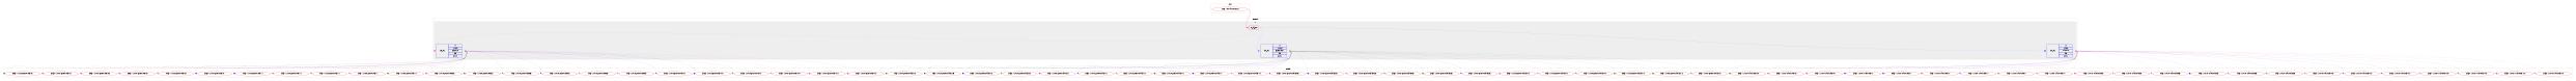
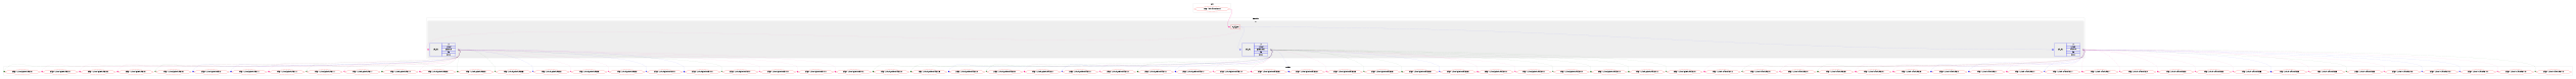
  digraph {
    compound=true
    concentrate=true
    fontname="Patrick Hand"
    fontsize=10
    newrank=true
    rankdir=TB
    ranksep=1.5
    node [color=red fontname="Patrick Hand" fontsize=10]
    edge [arrowhead=box color=deeppink fontname="Patrick Hand" headport=w style=dotted tailport=e weight=100]
    n1 [label="portage://virtual/dist-kernel-5.10.133" width=4]
    n2 [color=blue label=<<TABLE BORDER="0" CELLBORDER="1" CELLSPACING="0" CELLPADDING="4" WIDTH="220"><TR><TD ROWSPAN="6" CELLPADDING="30">pack_dep</TD></TR><TR><TD WIDTH="110">no</TD></TR><TR><TD>sys-kernel</TD></TR><TR><TD>gentoo-kernel</TD></TR><TR><TD>tilde</TD></TR><TR><TD>5.10.133</TD></TR></TABLE>> shape=none]
    n3 [color=blue label=<<TABLE BORDER="0" CELLBORDER="1" CELLSPACING="0" CELLPADDING="4" WIDTH="220"><TR><TD ROWSPAN="6" CELLPADDING="30">pack_dep</TD></TR><TR><TD WIDTH="110">no</TD></TR><TR><TD>sys-kernel</TD></TR><TR><TD>gentoo-kernel-bin</TD></TR><TR><TD>tilde</TD></TR><TR><TD>5.10.133</TD></TR></TABLE>> shape=none]
    n4 [color=blue label=<<TABLE BORDER="0" CELLBORDER="1" CELLSPACING="0" CELLPADDING="4" WIDTH="220"><TR><TD ROWSPAN="6" CELLPADDING="30">pack_dep</TD></TR><TR><TD WIDTH="110">no</TD></TR><TR><TD>sys-kernel</TD></TR><TR><TD>vanilla-kernel</TD></TR><TR><TD>tilde</TD></TR><TR><TD>5.10.133</TD></TR></TABLE>> shape=none]
    n5 [label=<<TABLE BORDER="0" CELLBORDER="1" CELLSPACING="0" CELLPADDING="4"><TR><TD CELLPADDING="10">any_of_group</TD></TR></TABLE>> shape=none]
    n6 [label="portage://sys-kernel/gentoo-kernel-5.10.128" width=4]
    n7 [label="portage://sys-kernel/gentoo-kernel-5.10.129" width=4]
    n8 [label="portage://sys-kernel/gentoo-kernel-5.10.130" width=4]
    n9 [label="portage://sys-kernel/gentoo-kernel-5.10.131" width=4]
    n10 [label="portage://sys-kernel/gentoo-kernel-5.10.132" width=4]
    n11 [label="portage://sys-kernel/gentoo-kernel-5.10.133" width=4]
    n12 [label="portage://sys-kernel/gentoo-kernel-5.15.52" width=4]
    n13 [label="portage://sys-kernel/gentoo-kernel-5.15.53" width=4]
    n14 [label="portage://sys-kernel/gentoo-kernel-5.15.54" width=4]
    n15 [label="portage://sys-kernel/gentoo-kernel-5.15.55" width=4]
    n16 [label="portage://sys-kernel/gentoo-kernel-5.15.56" width=4]
    n17 [label="portage://sys-kernel/gentoo-kernel-5.15.57" width=4]
    n18 [label="portage://sys-kernel/gentoo-kernel-5.18.10" width=4]
    n19 [label="portage://sys-kernel/gentoo-kernel-5.18.11" width=4]
    n20 [label="portage://sys-kernel/gentoo-kernel-5.18.12" width=4]
    n21 [label="portage://sys-kernel/gentoo-kernel-5.18.13" width=4]
    n22 [label="portage://sys-kernel/gentoo-kernel-5.18.14" width=4]
    n23 [label="portage://sys-kernel/gentoo-kernel-5.18.9" width=4]
    n24 [label="portage://sys-kernel/gentoo-kernel-5.4.203" width=4]
    n25 [label="portage://sys-kernel/gentoo-kernel-5.4.204" width=4]
    n26 [label="portage://sys-kernel/gentoo-kernel-5.4.205" width=4]
    n27 [label="portage://sys-kernel/gentoo-kernel-5.4.206" width=4]
    n28 [label="portage://sys-kernel/gentoo-kernel-5.4.207" width=4]
    n29 [label="portage://sys-kernel/gentoo-kernel-bin-5.10.128" width=4]
    n30 [label="portage://sys-kernel/gentoo-kernel-bin-5.10.129" width=4]
    n31 [label="portage://sys-kernel/gentoo-kernel-bin-5.10.130" width=4]
    n32 [label="portage://sys-kernel/gentoo-kernel-bin-5.10.132" width=4]
    n33 [label="portage://sys-kernel/gentoo-kernel-bin-5.10.133" width=4]
    n34 [label="portage://sys-kernel/gentoo-kernel-bin-5.15.52" width=4]
    n35 [label="portage://sys-kernel/gentoo-kernel-bin-5.15.53" width=4]
    n36 [label="portage://sys-kernel/gentoo-kernel-bin-5.15.54" width=4]
    n37 [label="portage://sys-kernel/gentoo-kernel-bin-5.15.55" width=4]
    n38 [label="portage://sys-kernel/gentoo-kernel-bin-5.15.56" width=4]
    n39 [label="portage://sys-kernel/gentoo-kernel-bin-5.15.57" width=4]
    n40 [label="portage://sys-kernel/gentoo-kernel-bin-5.18.10" width=4]
    n41 [label="portage://sys-kernel/gentoo-kernel-bin-5.18.11" width=4]
    n42 [label="portage://sys-kernel/gentoo-kernel-bin-5.18.12" width=4]
    n43 [label="portage://sys-kernel/gentoo-kernel-bin-5.18.13" width=4]
    n44 [label="portage://sys-kernel/gentoo-kernel-bin-5.18.14" width=4]
    n45 [label="portage://sys-kernel/gentoo-kernel-bin-5.18.9" width=4]
    n46 [label="portage://sys-kernel/gentoo-kernel-bin-5.4.203" width=4]
    n47 [label="portage://sys-kernel/gentoo-kernel-bin-5.4.204" width=4]
    n48 [label="portage://sys-kernel/gentoo-kernel-bin-5.4.205" width=4]
    n49 [label="portage://sys-kernel/gentoo-kernel-bin-5.4.206" width=4]
    n50 [label="portage://sys-kernel/gentoo-kernel-bin-5.4.207" width=4]
    n51 [label="portage://sys-kernel/vanilla-kernel-5.10.128" width=4]
    n52 [label="portage://sys-kernel/vanilla-kernel-5.10.129" width=4]
    n53 [label="portage://sys-kernel/vanilla-kernel-5.10.130" width=4]
    n54 [label="portage://sys-kernel/vanilla-kernel-5.10.131" width=4]
    n55 [label="portage://sys-kernel/vanilla-kernel-5.10.132" width=4]
    n56 [label="portage://sys-kernel/vanilla-kernel-5.10.133" width=4]
    n57 [label="portage://sys-kernel/vanilla-kernel-5.15.52" width=4]
    n58 [label="portage://sys-kernel/vanilla-kernel-5.15.53" width=4]
    n59 [label="portage://sys-kernel/vanilla-kernel-5.15.54" width=4]
    n60 [label="portage://sys-kernel/vanilla-kernel-5.15.55" width=4]
    n61 [label="portage://sys-kernel/vanilla-kernel-5.15.56" width=4]
    n62 [label="portage://sys-kernel/vanilla-kernel-5.15.57" width=4]
    n63 [label="portage://sys-kernel/vanilla-kernel-5.18.10" width=4]
    n64 [label="portage://sys-kernel/vanilla-kernel-5.18.11" width=4]
    n65 [label="portage://sys-kernel/vanilla-kernel-5.18.12" width=4]
    n66 [label="portage://sys-kernel/vanilla-kernel-5.18.13" width=4]
    n67 [label="portage://sys-kernel/vanilla-kernel-5.18.14" width=4]
    n68 [label="portage://sys-kernel/vanilla-kernel-5.18.9" width=4]
    n69 [label="portage://sys-kernel/vanilla-kernel-5.4.203" width=4]
    n70 [label="portage://sys-kernel/vanilla-kernel-5.4.204" width=4]
    n71 [label="portage://sys-kernel/vanilla-kernel-5.4.205" width=4]
    n72 [label="portage://sys-kernel/vanilla-kernel-5.4.206" width=4]
+   n73 [label="portage://sys-kernel/vanilla-kernel-5.4.207" width=4]
    subgraph cluster_1 {
      color=gray
      label=<<i>ebuild</i>>
      rank=same
      n1
    }
    subgraph cluster_2 {
      color=gray
      label=<<i>dependencies</i>>
      subgraph cluster_3 {
        color=gray
        fillcolor="#eeeeee"
        label=<<i>compile</i>>
        style=filled
      }
      subgraph cluster_4 {
        color=gray
        fillcolor="#eeeeee"
        label=<<i>compile and run</i>>
        style=filled
      }
      subgraph cluster_5 {
        color=gray
        fillcolor="#eeeeee"
        label=<<i>run</i>>
        style=filled
        subgraph sub_6 {
          color=gray
          fillcolor="#eeeeee"
          label=<<i>run</i>>
          style=filled
          n5
          subgraph sub_7 {
            color=gray
            fillcolor="#eeeeee"
            label=<<i>run</i>>
            style=filled
            n2
          }
          subgraph sub_8 {
            color=gray
            fillcolor="#eeeeee"
            label=<<i>run</i>>
            style=filled
            n3
          }
          subgraph sub_9 {
            color=gray
            fillcolor="#eeeeee"
            label=<<i>run</i>>
            style=filled
            n4
          }
        }
      }
    }
    subgraph cluster_10 {
      color=gray
      label=<<i>candidates</i>>
      rank=same
      subgraph sub_11 {
        color=black
        label=<<i>candidates</i>>
        nodesep=1
        rank=same
        n6
        n7
        n8
        n9
        n10
        n11
        n12
        n13
        n14
        n15
        n16
        n17
        n18
        n19
        n20
        n21
        n22
        n23
        n24
        n25
        n26
        n27
        n28
      }
      subgraph sub_12 {
        color=black
        label=<<i>candidates</i>>
        nodesep=1
        rank=same
        n29
        n30
        n31
        n32
        n33
        n34
        n35
        n36
        n37
        n38
        n39
        n40
        n41
        n42
        n43
        n44
        n45
        n46
        n47
        n48
        n49
        n50
      }
      subgraph sub_13 {
        color=black
        label=<<i>candidates</i>>
        nodesep=1
        rank=same
        n51
        n52
        n53
        n54
        n55
        n56
        n57
        n58
        n59
        n60
        n61
        n62
        n63
        n64
        n65
        n66
        n67
        n68
        n69
        n70
        n71
        n72
+       n73
      }
    }
    n1 -> n5 [style=solid weight=20]
    n2 -> n6
    n2 -> n7
    n2 -> n8 [arrowhead=vee]
    n2 -> n9 [arrowhead=vee color=darkgreen]
    n2 -> n10 [color=blue]
    n2 -> n11 [arrowhead=vee color=blue]
    n2 -> n12 [arrowhead=vee]
    n2 -> n13 [arrowhead=vee]
    n2 -> n14 [arrowhead=vee color=blue]
    n2 -> n15 [arrowhead=vee color=darkgreen]
    n2 -> n16 [color=darkgreen]
    n2 -> n17
    n2 -> n18 [color=darkgreen]
    n2 -> n19 [arrowhead=vee]
    n2 -> n20 [arrowhead=vee color=darkgreen]
    n2 -> n21
    n2 -> n22 [color=blue]
    n2 -> n23 [color=blue]
    n2 -> n24 [arrowhead=vee color=darkgreen]
    n2 -> n25
    n2 -> n26
    n2 -> n27
    n2 -> n28 [color=darkgreen]
    n3 -> n29 [color=darkgreen]
    n3 -> n30 [color=darkgreen]
    n3 -> n31 [arrowhead=vee color=darkgreen]
    n3 -> n32 [arrowhead=vee]
    n3 -> n33
    n3 -> n34 [arrowhead=vee color=blue]
    n3 -> n35 [color=darkgreen]
    n3 -> n36 [arrowhead=vee color=darkgreen]
    n3 -> n37 [arrowhead=vee]
    n3 -> n38 [color=blue]
    n3 -> n39
    n3 -> n40 [arrowhead=vee]
    n3 -> n41 [color=blue]
    n3 -> n42 [color=darkgreen]
    n3 -> n43 [arrowhead=vee]
    n3 -> n44 [arrowhead=vee color=blue]
    n3 -> n45
    n3 -> n46 [arrowhead=vee color=darkgreen]
    n3 -> n47 [color=blue]
    n3 -> n48 [color=darkgreen]
    n3 -> n49 [color=darkgreen]
    n3 -> n50 [arrowhead=vee color=darkgreen]
    n4 -> n51
    n4 -> n52 [arrowhead=vee color=darkgreen]
    n4 -> n53 [arrowhead=vee]
    n4 -> n54 [arrowhead=vee color=blue]
    n4 -> n55 [arrowhead=vee color=blue]
    n4 -> n56 [arrowhead=vee]
    n4 -> n57 [arrowhead=vee color=darkgreen]
    n4 -> n58 [arrowhead=vee]
    n4 -> n59 [color=blue]
    n4 -> n60 [arrowhead=vee]
    n4 -> n61 [arrowhead=vee]
    n4 -> n62
    n4 -> n63 [arrowhead=vee]
    n4 -> n64
    n4 -> n65 [arrowhead=vee color=blue]
    n4 -> n66
    n4 -> n67 [color=blue]
    n4 -> n68 [color=blue]
    n4 -> n69
    n4 -> n70
    n4 -> n71 [color=darkgreen]
    n4 -> n72 [arrowhead=vee]
+   n4 -> n73 [arrowhead=vee color=darkgreen]
    n5 -> n2 [weight=20]
    n5 -> n3 [arrowhead=vee color=blue weight=20]
    n5 -> n4 [color=blue weight=20]
  }
